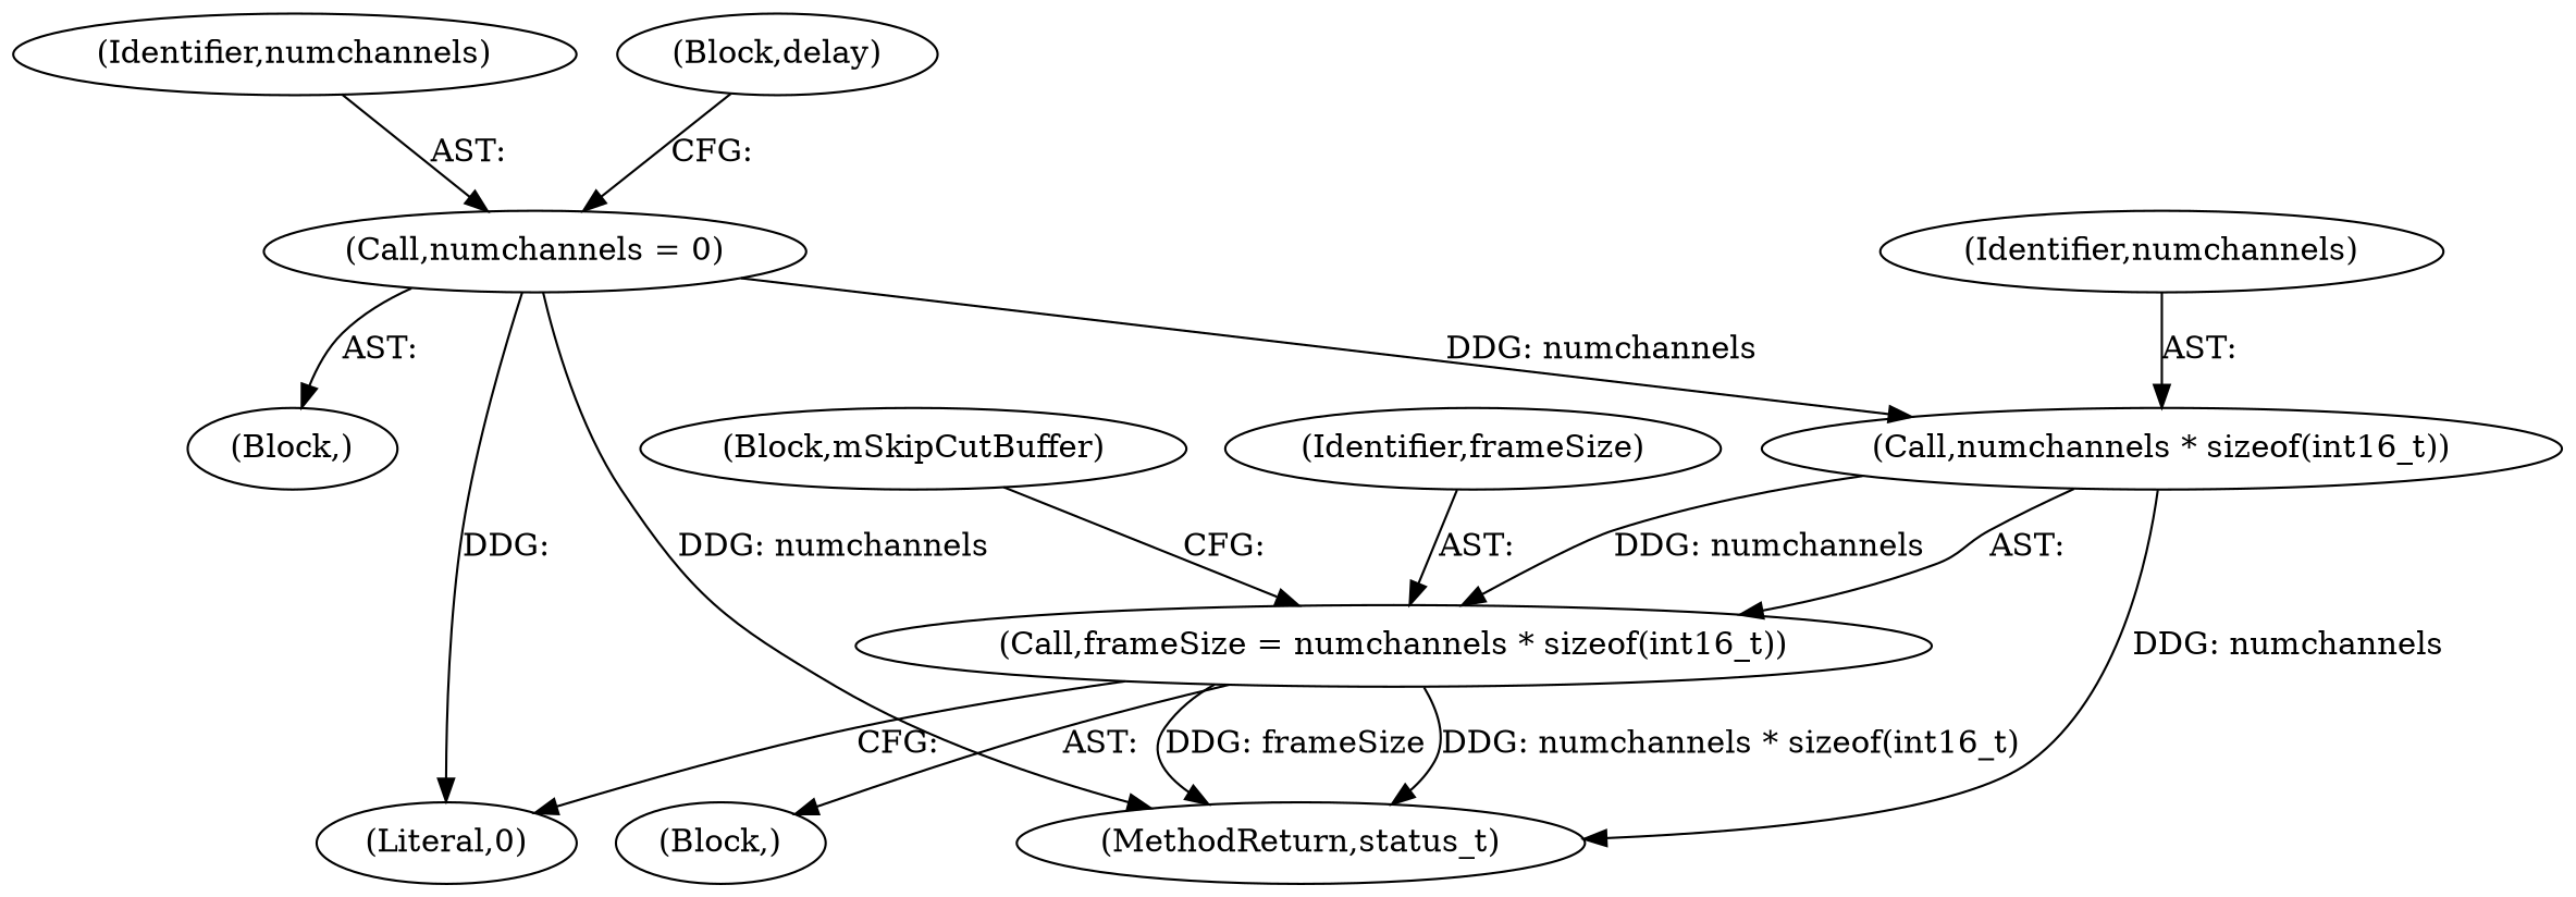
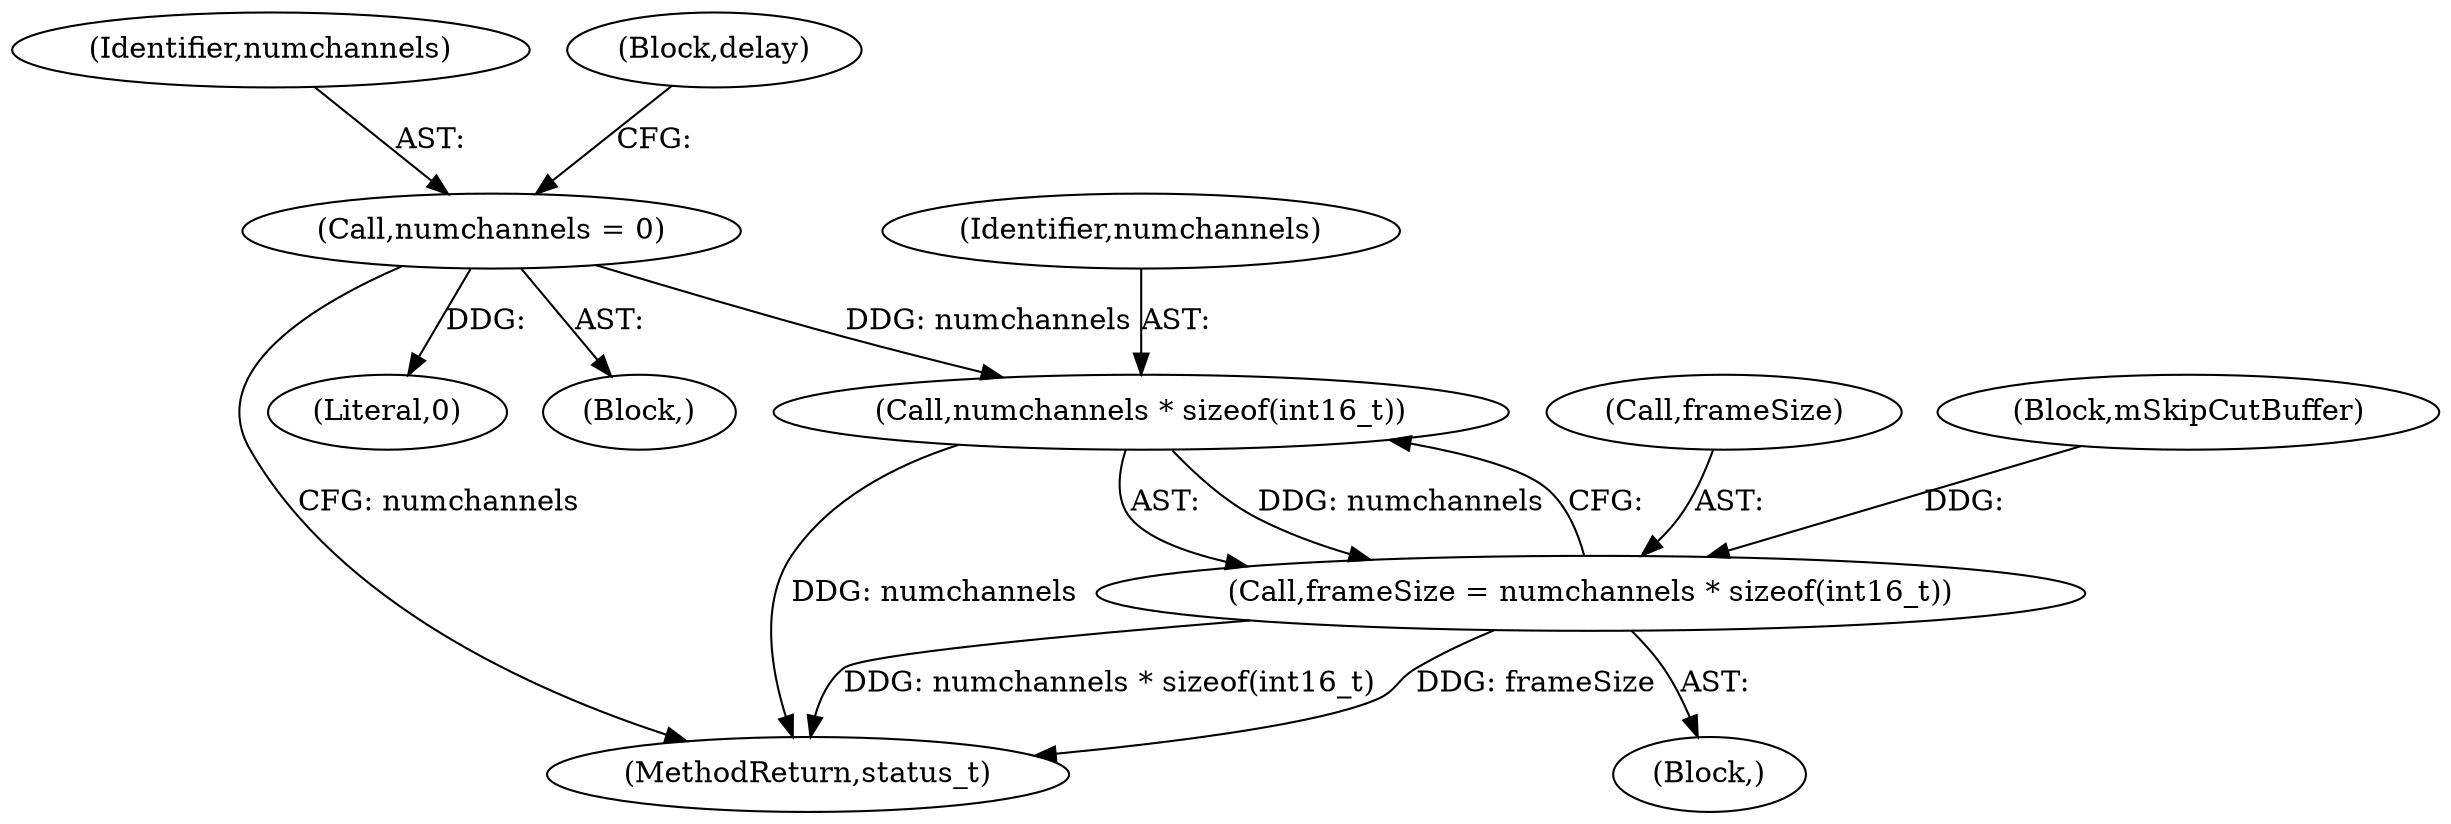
  digraph {
    n1 [label="(Call,numchannels * sizeof(int16_t))"]
    n2 [label="(Call,frameSize = numchannels * sizeof(int16_t))"]
    n3 [label="(MethodReturn,status_t)"]
    n4 [label="(Block,)"]
    n5 [label="(Call,numchannels = 0)"]
    n6 [label="(Literal,0)"]
    n7 [label="(Block,)"]
    n8 [label="(Identifier,numchannels)"]
-   n9 [label="(Identifier,frameSize)"]
+   n9 [label="(Call,frameSize)"]
    n10 [label="(Identifier,numchannels)"]
    n11 [label="(Block,delay)"]
    n12 [label="(Block,mSkipCutBuffer)"]
    n1 -> n2 [label="AST: "]
    n1 -> n2 [label="DDG: numchannels"]
    n1 -> n3 [label="DDG: numchannels"]
-   n2 -> n6 [label="CFG: "]
+   n2 -> n1 [label="CFG: "]
    n2 -> n3 [label="DDG: numchannels * sizeof(int16_t)"]
    n2 -> n3 [label="DDG: frameSize"]
    n2 -> n4 [label="AST: "]
    n5 -> n1 [label="DDG: numchannels"]
-   n5 -> n3 [label="DDG: numchannels"]
+   n5 -> n3 [label="CFG: numchannels"]
    n5 -> n6 [label="DDG: "]
    n5 -> n7 [label="AST: "]
    n8 -> n5 [label="AST: "]
    n9 -> n2 [label="AST: "]
    n10 -> n1 [label="AST: "]
    n11 -> n5 [label="CFG: "]
-   n12 -> n2 [label="CFG: "]
+   n12 -> n2 [label="DDG: "]
  }
